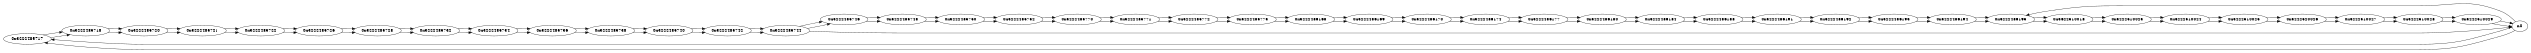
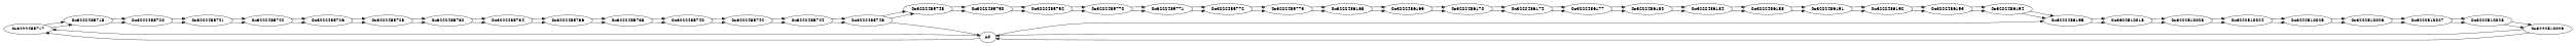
  digraph {
    rankdir=LR
    n1 [label="0x3222485717"]
    n2 [label="0x3222485718"]
    n3 [label="0x3222485720"]
    n4 [label="0x3222485721"]
    n5 [label="0x3222485722"]
    n6 [label="0x3222485726"]
    n7 [label="0x3222485728"]
    n8 [label="0x3222485732"]
    n9 [label="0x3222485734"]
    n10 [label="0x3222485736"]
    n11 [label="0x3222485738"]
    n12 [label="0x3222485740"]
    n13 [label="0x3222485742"]
    n14 [label="0x3222485744"]
    n15 [label="0x3222485746"]
    n0
    n16 [label="0x3222485748"]
    n35 [label="0x3222486195"]
    n17 [label="0x3222485750"]
    n18 [label="0x3222485752"]
    n19 [label="0x3222485770"]
    n20 [label="0x3222485771"]
    n21 [label="0x3222485772"]
    n22 [label="0x3222485773"]
    n23 [label="0x3222486168"]
    n24 [label="0x3222486169"]
    n25 [label="0x3222486170"]
    n26 [label="0x3222486174"]
    n27 [label="0x3222486177"]
    n28 [label="0x3222486180"]
    n29 [label="0x3222486184"]
    n30 [label="0x3222486188"]
    n31 [label="0x3222486191"]
    n32 [label="0x3222486192"]
    n33 [label="0x3222486193"]
    n34 [label="0x3222486194"]
    n36 [label="0x3622510018"]
    n37 [label="0x3222510023"]
    n38 [label="0x3222510024"]
    n39 [label="0x3222510025"]
-   n40 [label="0x3222520026"]
+   n40 [label="0x3222510026"]
    n41 [label="0x3222510027"]
    n42 [label="0x3222510028"]
    n43 [label="0x3222510029"]
    n1 -> n2
    n1 -> n2
    n2 -> n3
    n2 -> n3
    n3 -> n4
    n3 -> n4
    n4 -> n5
    n4 -> n5
    n5 -> n6
    n5 -> n6
    n6 -> n7
    n6 -> n7
    n7 -> n8
    n7 -> n8
    n8 -> n9
    n8 -> n9
    n9 -> n10
    n9 -> n10
    n10 -> n11
    n10 -> n11
    n11 -> n12
    n11 -> n12
    n12 -> n13
    n12 -> n13
    n13 -> n14
    n13 -> n14
    n14 -> n15
    n14 -> n15
-   n14 -> n0
+   n15 -> n0
    n15 -> n16
    n15 -> n16
    n0 -> n1
    n0 -> n1
    n0 -> n35
    n16 -> n17
    n16 -> n17
    n35 -> n36
    n35 -> n36
    n17 -> n18
    n17 -> n18
    n18 -> n19
    n18 -> n19
    n19 -> n20
    n19 -> n20
    n20 -> n21
    n20 -> n21
    n21 -> n22
    n21 -> n22
    n22 -> n23
    n22 -> n23
    n23 -> n24
    n23 -> n24
    n24 -> n25
    n24 -> n25
    n25 -> n26
    n25 -> n26
    n26 -> n27
    n26 -> n27
    n27 -> n28
    n27 -> n28
    n28 -> n29
    n28 -> n29
    n29 -> n30
    n29 -> n30
    n30 -> n31
    n30 -> n31
    n31 -> n32
    n31 -> n32
    n32 -> n33
    n32 -> n33
    n33 -> n34
    n33 -> n34
    n34 -> n35
    n34 -> n35
    n36 -> n37
    n36 -> n37
    n37 -> n38
    n37 -> n38
    n38 -> n39
    n38 -> n39
    n39 -> n40
    n39 -> n40
    n40 -> n41
    n40 -> n41
    n41 -> n42
    n41 -> n42
    n42 -> n43
    n42 -> n43
    n43 -> n0
    n43 -> n0
  }
